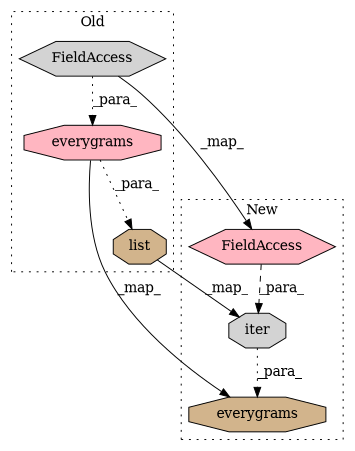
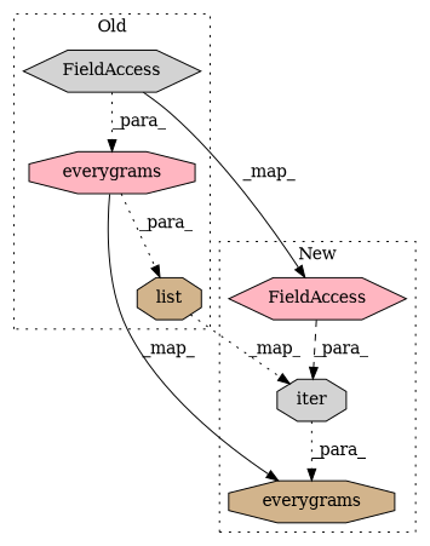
  digraph {
    node [a=32 l="11,1" shape=octagon style=filled fillcolor=lightpink]
    edge [style=dotted]
    n1 [label=everygrams s="763,788"]
    n2 [l="5,1" label=list s="758,789" fillcolor=tan]
    n3 [a=22 l=14 label=FieldAccess s=774 shape=hexagon fillcolor=lightgrey]
    n4 [label=everygrams s="755,786" fillcolor=tan]
    n5 [l="5,1" label=iter s="766,785" fillcolor=lightgrey]
    n6 [a=22 l=14 label=FieldAccess s=771 shape=hexagon]
    subgraph cluster_1 {
      label=Old
      style=dotted
      n1
      n2
      n3
    }
    subgraph cluster_2 {
      label=New
      style=dotted
      n4
      n5
      n6
    }
    n1 -> n2 [label=_para_]
    n1 -> n4 [label=_map_ style=solid]
-   n2 -> n5 [label=_map_ style=solid]
+   n2 -> n5 [label=_map_]
    n3 -> n1 [label=_para_]
    n3 -> n6 [label=_map_ style=solid]
    n5 -> n4 [label=_para_]
    n6 -> n5 [label=_para_ style=dashed]
  }
